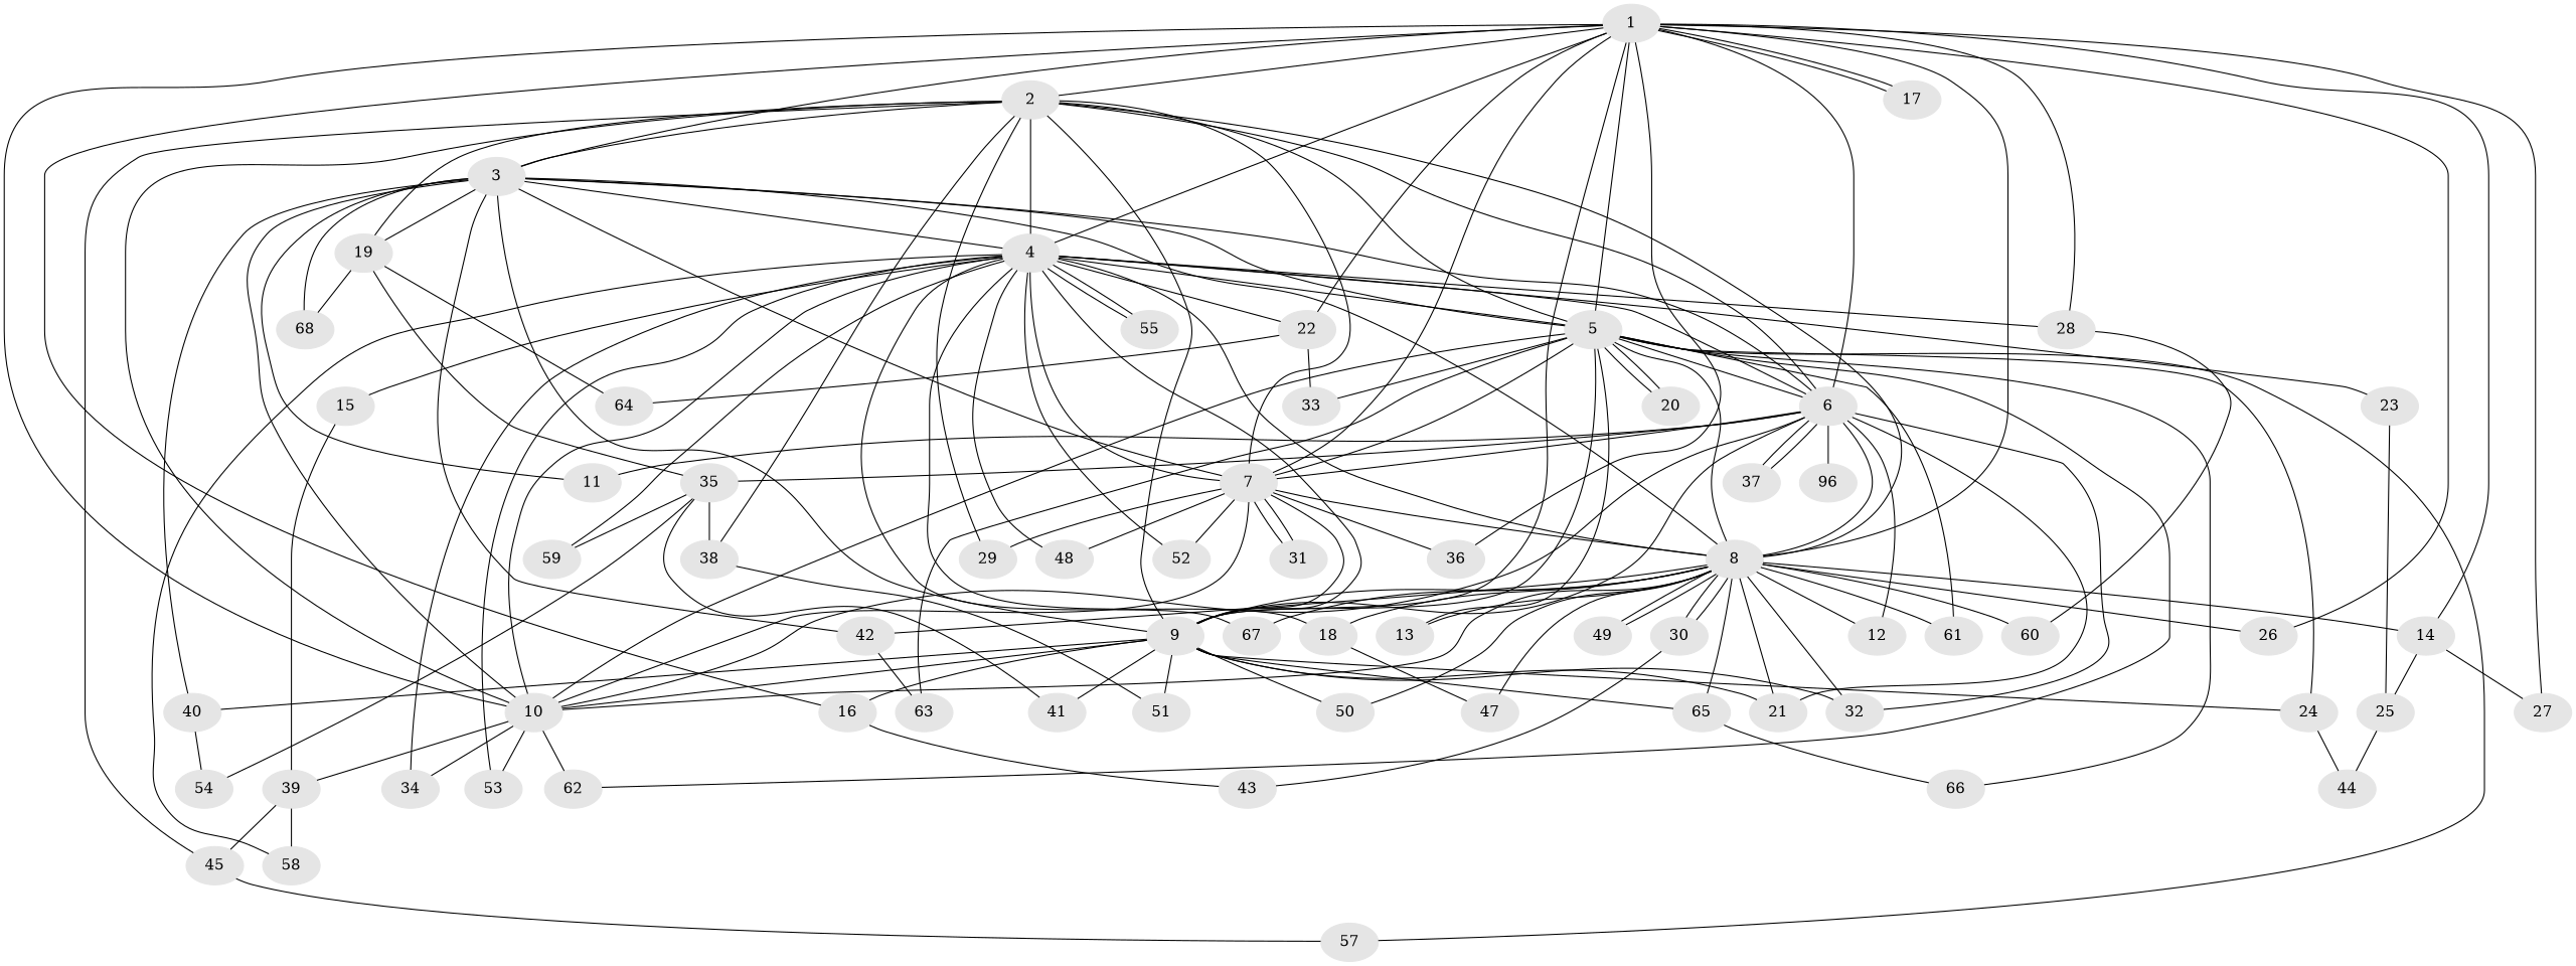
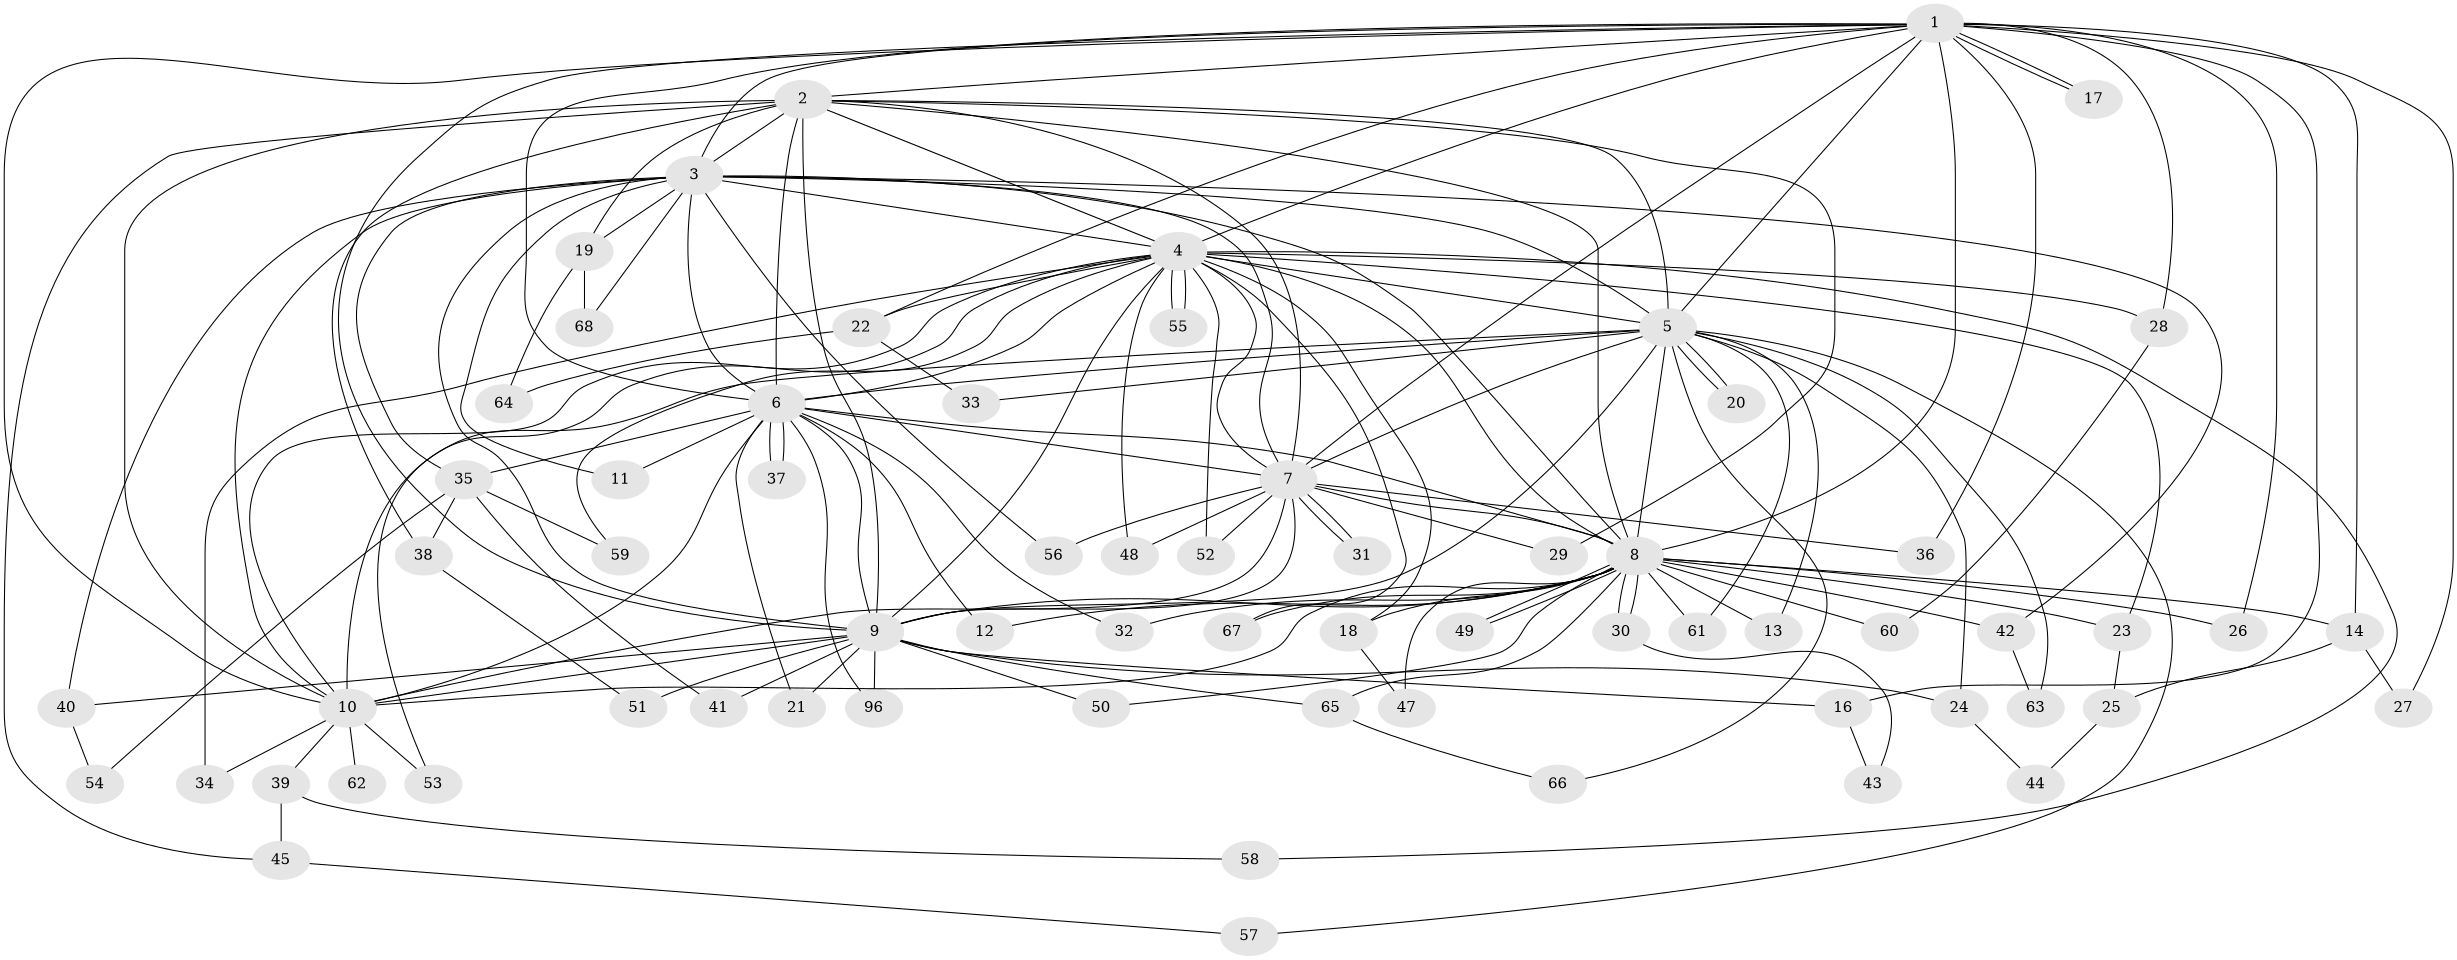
  graph {
    node [color=gray90 style=filled]
    1
    2
    3
    4
    5
    6
    7
    8
    9
    10
    14
    16
    17
    22
    26
    27
    28
    36
    19
    29
    38
    45
    11
    35
    40
    42
+   56
    68
-   15
    18
    23
    34
    48
    52
    53
    55
    58
    59
    67
    13
    20
    24
    33
    57
    61
    62
    63
    66
    12
    21
    32
    37
    n53 [label=96]
    31
    30
    47
    49
    50
    60
    65
    41
    51
    39
    25
    43
    64
    54
    44
    1 -- 2
    1 -- 3
    1 -- 4
    1 -- 5
    1 -- 6
    1 -- 7
    1 -- 8
    1 -- 9
    1 -- 10
    1 -- 14
    1 -- 16
    1 -- 17
    1 -- 17
    1 -- 22
    1 -- 26
    1 -- 27
    1 -- 28
    1 -- 36
    2 -- 3
    2 -- 4
    2 -- 5
    2 -- 6
    2 -- 7
    2 -- 8
    2 -- 9
    2 -- 10
    2 -- 19
    2 -- 29
    2 -- 38
    2 -- 45
    3 -- 4
    3 -- 5
    3 -- 6
    3 -- 7
    3 -- 8
    3 -- 9
    3 -- 10
    3 -- 19
    3 -- 11
-   19 -- 35
+   3 -- 35
    3 -- 40
    3 -- 42
+   3 -- 56
    3 -- 68
    4 -- 5
    4 -- 6
    4 -- 7
    4 -- 8
    4 -- 9
    4 -- 10
    4 -- 22
    4 -- 28
-   4 -- 15
    4 -- 18
    4 -- 23
    4 -- 34
    4 -- 48
    4 -- 52
    4 -- 53
    4 -- 55
    4 -- 55
    4 -- 58
    4 -- 59
    4 -- 67
    5 -- 6
    5 -- 7
    5 -- 8
    5 -- 9
    5 -- 10
    5 -- 13
    5 -- 20
    5 -- 20
    5 -- 24
    5 -- 33
    5 -- 57
    5 -- 61
-   5 -- 62
    5 -- 63
    5 -- 66
    6 -- 7
    6 -- 8
    6 -- 9
    6 -- 10
    6 -- 11
    6 -- 35
    6 -- 12
    6 -- 21
    6 -- 32
    6 -- 37
    6 -- 37
    6 -- n53
    7 -- 8
    7 -- 9
    7 -- 10
    7 -- 36
    7 -- 29
+   7 -- 56
    7 -- 48
    7 -- 52
    7 -- 31
    7 -- 31
    8 -- 9
    8 -- 10
    8 -- 14
    8 -- 26
    8 -- 42
    8 -- 18
-   8 -- 21
+   8 -- 23
    8 -- 67
    8 -- 13
    8 -- 61
    8 -- 12
    8 -- 32
    8 -- 30
    8 -- 30
    8 -- 47
    8 -- 49
    8 -- 49
    8 -- 50
    8 -- 60
    8 -- 65
    9 -- 10
    9 -- 16
    9 -- 40
    9 -- 24
    9 -- 21
-   9 -- 32
+   9 -- n53
    9 -- 50
    9 -- 65
    9 -- 41
    9 -- 51
    10 -- 34
    10 -- 53
    10 -- 62
    10 -- 39
    14 -- 27
    14 -- 25
    16 -- 43
    22 -- 33
    22 -- 64
    28 -- 60
    19 -- 68
    19 -- 64
    38 -- 51
    45 -- 57
    35 -- 38
    35 -- 59
    35 -- 41
    35 -- 54
    40 -- 54
    42 -- 63
-   15 -- 39
    18 -- 47
    23 -- 25
    24 -- 44
    30 -- 43
    65 -- 66
    39 -- 45
    39 -- 58
    25 -- 44
  }
